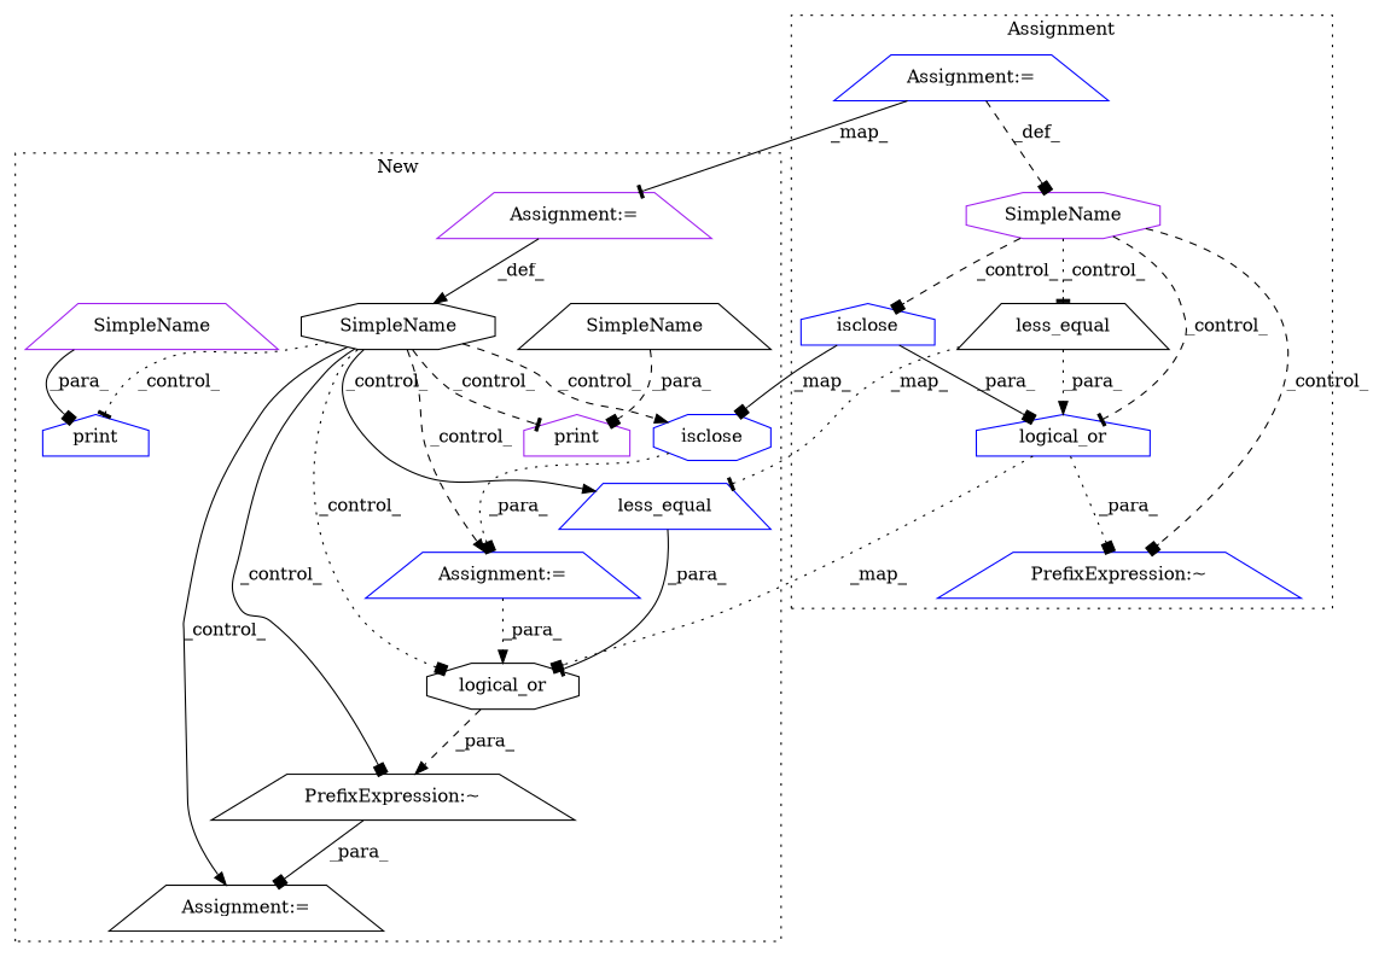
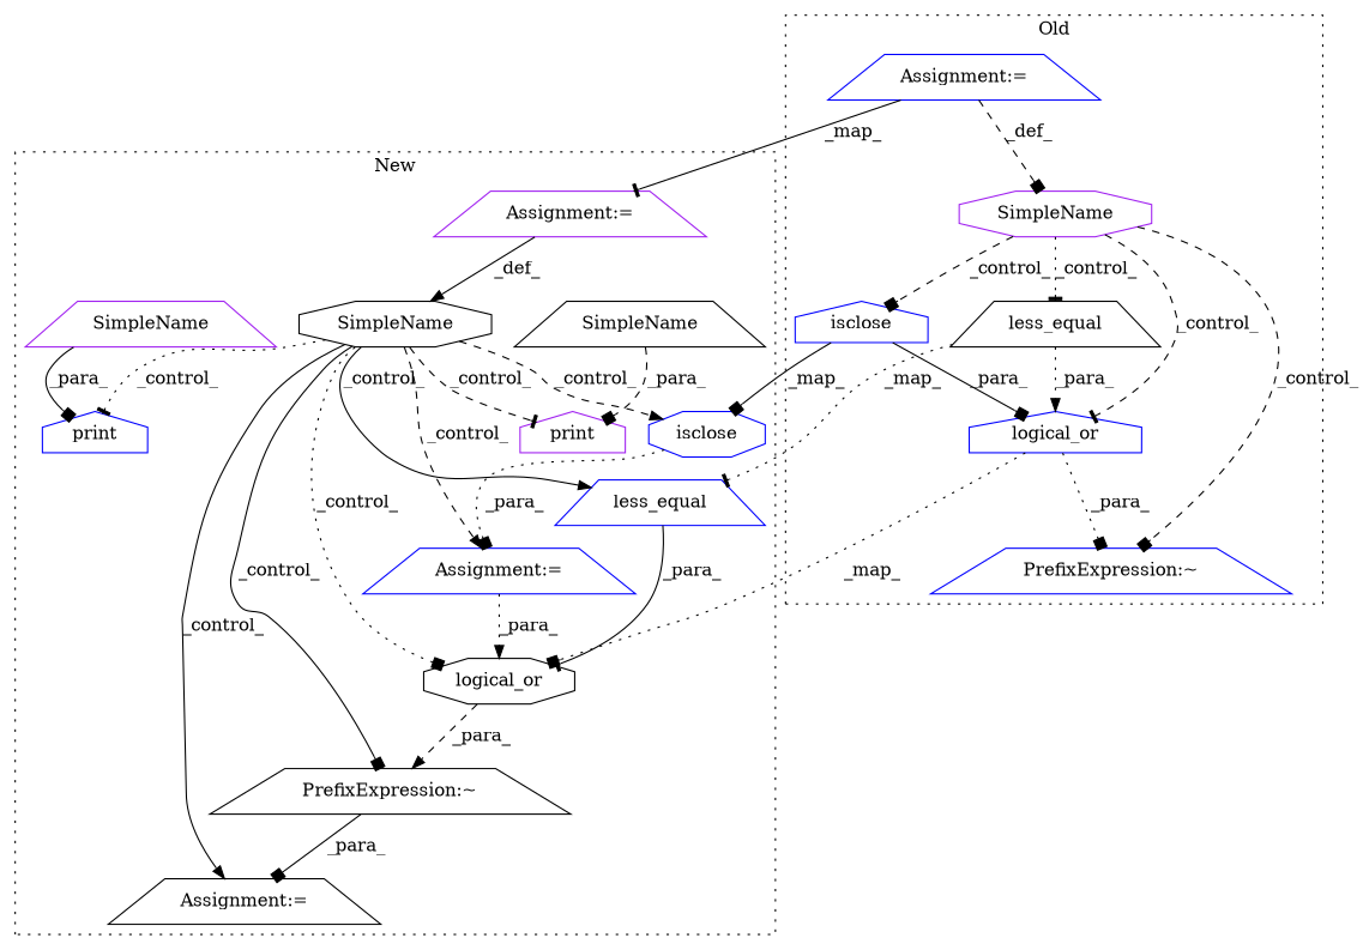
  digraph {
    node [a=32 l=1 shape=trapezium color=blue]
    edge [style=solid arrowhead=box]
    n1 [l="8,1" label=isclose s="2858,2873" shape=house]
    n2 [a=42 label=SimpleName shape=octagon color=purple l=""]
    n3 [l="11,1" label=less_equal s="2893,2925" color=black]
    n4 [a=38 label="PrefixExpression:~" s=2810]
    n5 [l="11,1" label=logical_or s="2829,2926" shape=house]
    n6 [a=7 label="Assignment:=" s=2340]
    n7 [l="8,1" label=isclose s="2903,2918" shape=octagon]
    n8 [a=7 label="Assignment:=" s=2884]
    n9 [a=7 label="Assignment:=" s=3012 color=black]
    n10 [a=38 label="PrefixExpression:~" s=3013 color=black]
    n11 [l="6,1" label=print s="2836,2845" shape=house]
    n12 [l="11,1" label=less_equal s="2962,2994"]
    n13 [l="6,1" label=print s="2854,2867" shape=house color=purple]
    n14 [a=42 label=SimpleName shape=octagon color=black l=""]
    n15 [l="11,1" label=logical_or s="3032,3068" shape=octagon color=black]
    n16 [a=7 label="Assignment:=" s=2346 color=purple]
    n17 [a=42 l=7 label=SimpleName s=2860 color=black]
    n18 [a=42 l=3 label=SimpleName s=2842 color=purple]
    subgraph cluster_1 {
-     label=Assignment
+     label=Old
      style=dotted
      n1
      n2
      n3
      n4
      n5
      n6
    }
    subgraph cluster_2 {
      label=New
      style=dotted
      n7
      n8
      n9
      n10
      n11
      n12
      n13
      n14
      n15
      n16
      n17
      n18
    }
    n1 -> n5 [label=_para_]
    n1 -> n7 [label=_map_]
    n2 -> n1 [label=_control_ style=dashed]
    n2 -> n3 [label=_control_ style=dotted arrowhead=tee]
    n2 -> n4 [label=_control_ style=dashed]
    n2 -> n5 [label=_control_ style=dashed arrowhead=tee]
    n3 -> n5 [label=_para_ style=dotted arrowhead=normal]
    n3 -> n12 [label=_map_ style=dotted arrowhead=tee]
    n5 -> n4 [label=_para_ style=dotted]
    n5 -> n15 [label=_map_ style=dotted]
    n6 -> n2 [label=_def_ style=dashed]
    n6 -> n16 [label=_map_ arrowhead=tee]
    n7 -> n8 [label=_para_ style=dotted]
    n8 -> n15 [label=_para_ style=dotted arrowhead=normal]
    n10 -> n9 [label=_para_]
    n12 -> n15 [label=_para_ arrowhead=tee]
    n14 -> n7 [label=_control_ style=dashed arrowhead=normal]
    n14 -> n8 [label=_control_ style=dashed arrowhead=normal]
    n14 -> n9 [label=_control_ arrowhead=normal]
    n14 -> n10 [label=_control_]
    n14 -> n11 [label=_control_ style=dotted arrowhead=tee]
    n14 -> n12 [label=_control_ arrowhead=normal]
    n14 -> n13 [label=_control_ style=dashed arrowhead=tee]
    n14 -> n15 [label=_control_ style=dotted]
    n15 -> n10 [label=_para_ style=dashed arrowhead=normal]
    n16 -> n14 [label=_def_ arrowhead=normal]
    n17 -> n13 [label=_para_ style=dashed]
    n18 -> n11 [label=_para_]
  }
